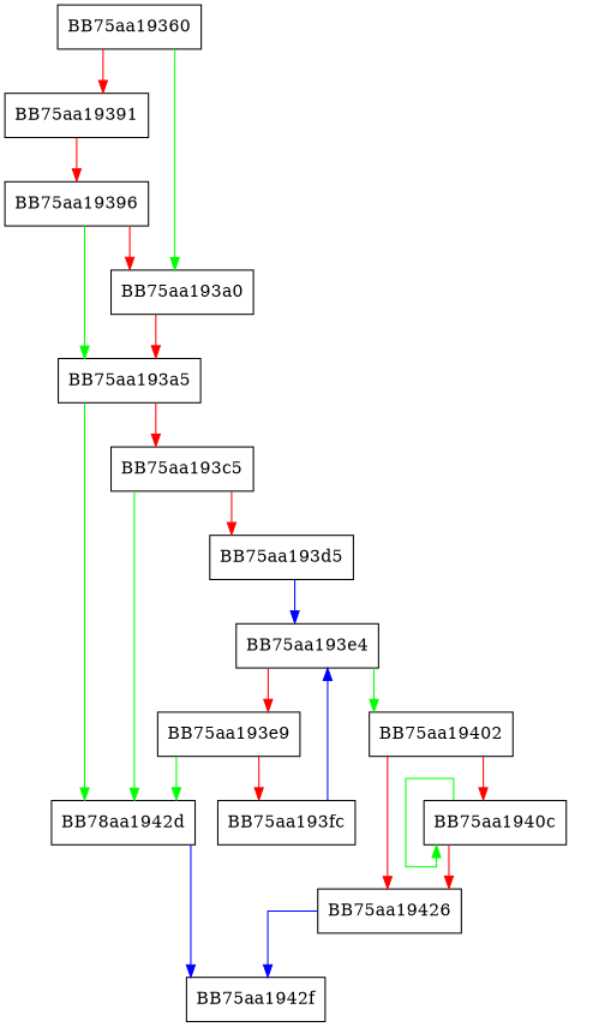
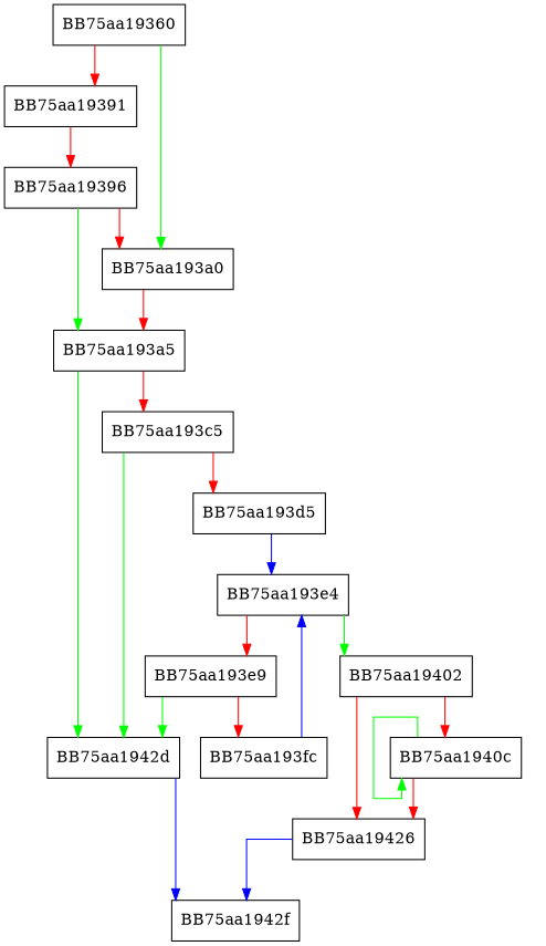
  digraph {
    splines=ortho
    node [shape=box]
    edge [color=red]
    BB75aa19360
    BB75aa19391
    BB75aa193a0
    BB75aa19396
    BB75aa193a5
-   BB75aa1942d [label=BB78aa1942d]
+   BB75aa1942d
    BB75aa193c5
    BB75aa1942f
    BB75aa193d5
    BB75aa193e4
    BB75aa19402
    BB75aa193e9
    BB75aa19426
    BB75aa1940c
    BB75aa193fc
    BB75aa19360 -> BB75aa19391
    BB75aa19360 -> BB75aa193a0 [color=green]
    BB75aa19391 -> BB75aa19396
    BB75aa193a0 -> BB75aa193a5
    BB75aa19396 -> BB75aa193a0
    BB75aa19396 -> BB75aa193a5 [color=green]
    BB75aa193a5 -> BB75aa1942d [color=green]
    BB75aa193a5 -> BB75aa193c5
    BB75aa1942d -> BB75aa1942f [color=blue]
    BB75aa193c5 -> BB75aa1942d [color=green]
    BB75aa193c5 -> BB75aa193d5
    BB75aa193d5 -> BB75aa193e4 [color=blue]
    BB75aa193e4 -> BB75aa19402 [color=green]
    BB75aa193e4 -> BB75aa193e9
    BB75aa19402 -> BB75aa19426
    BB75aa19402 -> BB75aa1940c
    BB75aa193e9 -> BB75aa1942d [color=green]
    BB75aa193e9 -> BB75aa193fc
    BB75aa19426 -> BB75aa1942f [color=blue]
    BB75aa1940c -> BB75aa19426
    BB75aa1940c -> BB75aa1940c [color=green]
    BB75aa193fc -> BB75aa193e4 [color=blue]
  }
